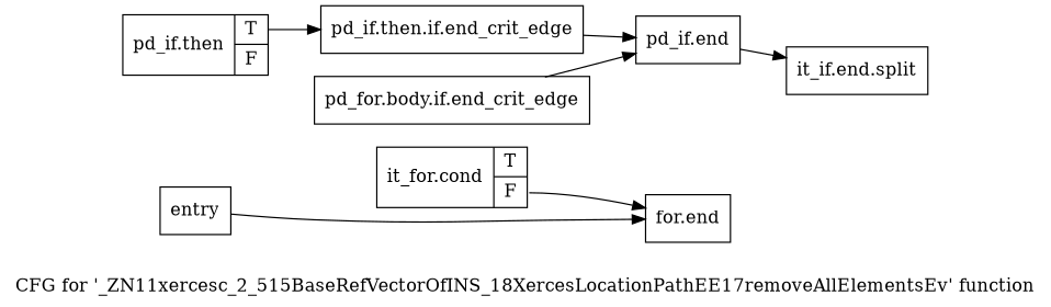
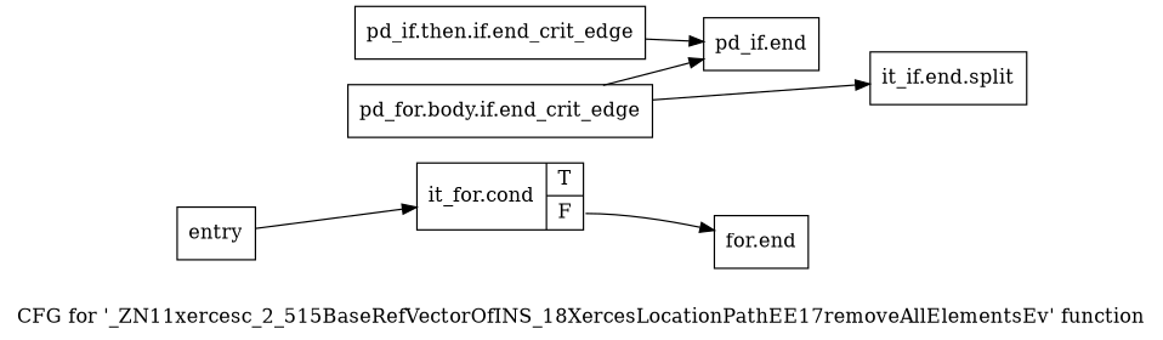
  digraph {
    label="CFG for '_ZN11xercesc_2_515BaseRefVectorOfINS_18XercesLocationPathEE17removeAllElementsEv' function"
    rankdir=LR
    node [shape=record]
    n1 [label="{entry}"]
    n2 [label="{it_for.cond|{<s0>T|<s1>F}}"]
    n3 [label="{for.end}"]
-   n4 [label="{pd_if.then|{<s0>T|<s1>F}}"]
    n5 [label="{pd_if.then.if.end_crit_edge}"]
    n6 [label="{pd_for.body.if.end_crit_edge}"]
    n7 [label="{pd_if.end}"]
    n8 [label="{it_if.end.split}"]
-   n1 -> n3
+   n1 -> n2
    n2 -> n3 [tailport=s1]
-   n4 -> n5 [tailport=s0]
    n5 -> n7
    n6 -> n7
-   n7 -> n8
+   n6 -> n8
  }
